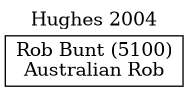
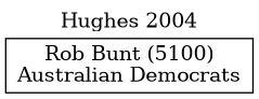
  digraph {
    label="Hughes 2004"
    labelloc=t
    mclimit=10
-   n1 [label="Rob Bunt (5100)\nAustralian Rob" shape=box]
+   n1 [label="Rob Bunt (5100)\nAustralian Democrats" shape=box]
  }
